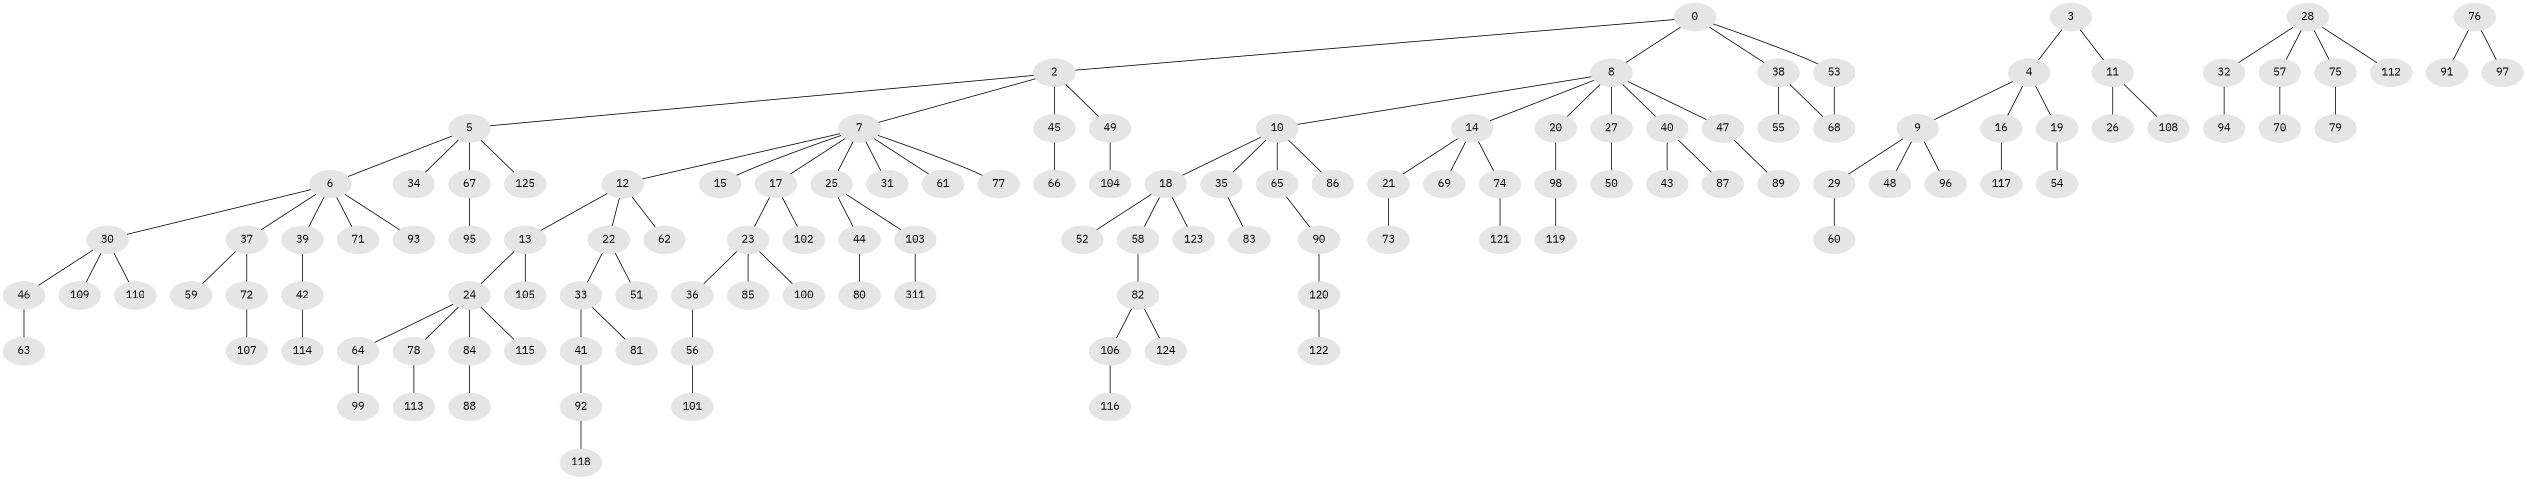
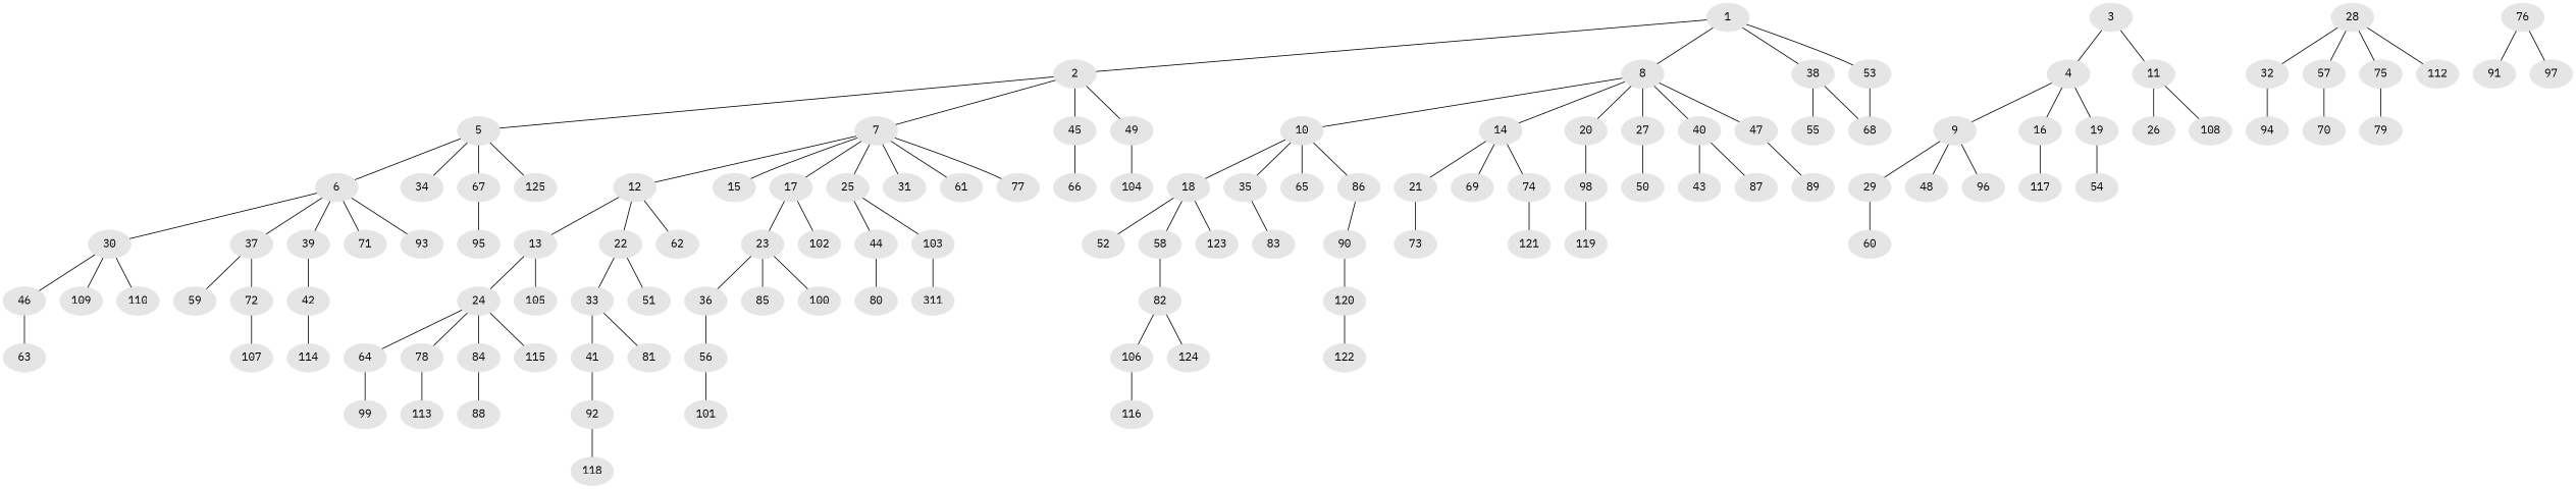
  graph {
    fontname="IBM Plex Mono"
    node [color=gray90 fontname="IBM Plex Mono" style=filled]
    edge [fontname="IBM Plex Mono"]
-   1 [label=0]
+   1
    2
    8
    38
    53
    5
    7
    45
    49
    10
    14
    20
    27
    40
    47
    55
    68
    3
    4
    11
    6
    34
    67
    125
    12
    15
    17
    25
    31
    61
    77
    28
    32
    57
    75
    112
    66
    104
    9
    16
    19
    26
    108
    29
    48
    96
    117
    54
    30
    37
    39
    71
    93
    95
    46
    109
    110
    59
    72
    42
    13
    22
    62
    23
    102
    44
    103
    18
    35
    65
    86
    21
    69
    74
    98
    50
    43
    87
    89
    60
    52
    58
    123
    83
    90
    24
    105
    33
    51
    64
    78
    84
    115
    73
    121
    36
    85
    100
    82
    119
    41
    81
    56
    99
    113
    88
    80
    n108 [label=311]
    94
    70
    79
    63
    92
    101
    107
    114
    118
    76
    91
    97
    106
    124
    120
    116
    122
    1 -- 2
    1 -- 8
    1 -- 38
    1 -- 53
    2 -- 5
    2 -- 7
    2 -- 45
    2 -- 49
    8 -- 10
    8 -- 14
    8 -- 20
    8 -- 27
    8 -- 40
    8 -- 47
    38 -- 55
    38 -- 68
    53 -- 68
    5 -- 6
    5 -- 34
    5 -- 67
    5 -- 125
    7 -- 12
    7 -- 15
    7 -- 17
    7 -- 25
    7 -- 31
    7 -- 61
    7 -- 77
    45 -- 66
    49 -- 104
    10 -- 18
    10 -- 35
    10 -- 65
    10 -- 86
    14 -- 21
    14 -- 69
    14 -- 74
    20 -- 98
    27 -- 50
    40 -- 43
    40 -- 87
    47 -- 89
    3 -- 4
    3 -- 11
    4 -- 9
    4 -- 16
    4 -- 19
    11 -- 26
    11 -- 108
    6 -- 30
    6 -- 37
    6 -- 39
    6 -- 71
    6 -- 93
    67 -- 95
    12 -- 13
    12 -- 22
    12 -- 62
    17 -- 23
    17 -- 102
    25 -- 44
    25 -- 103
    28 -- 32
    28 -- 57
    28 -- 75
    28 -- 112
    32 -- 94
    57 -- 70
    75 -- 79
    9 -- 29
    9 -- 48
    9 -- 96
    16 -- 117
    19 -- 54
    29 -- 60
    30 -- 46
    30 -- 109
    30 -- 110
    37 -- 59
    37 -- 72
    39 -- 42
    46 -- 63
    72 -- 107
    42 -- 114
    13 -- 24
    13 -- 105
    22 -- 33
    22 -- 51
    23 -- 36
    23 -- 85
    23 -- 100
    44 -- 80
    103 -- n108
    18 -- 52
    18 -- 58
    18 -- 123
    35 -- 83
-   65 -- 90
+   86 -- 90
    21 -- 73
    74 -- 121
    98 -- 119
    58 -- 82
    90 -- 120
    24 -- 64
    24 -- 78
    24 -- 84
    24 -- 115
    33 -- 41
    33 -- 81
    64 -- 99
    78 -- 113
    84 -- 88
    36 -- 56
    82 -- 106
    82 -- 124
    41 -- 92
    56 -- 101
    92 -- 118
    76 -- 91
    76 -- 97
    106 -- 116
    120 -- 122
  }
